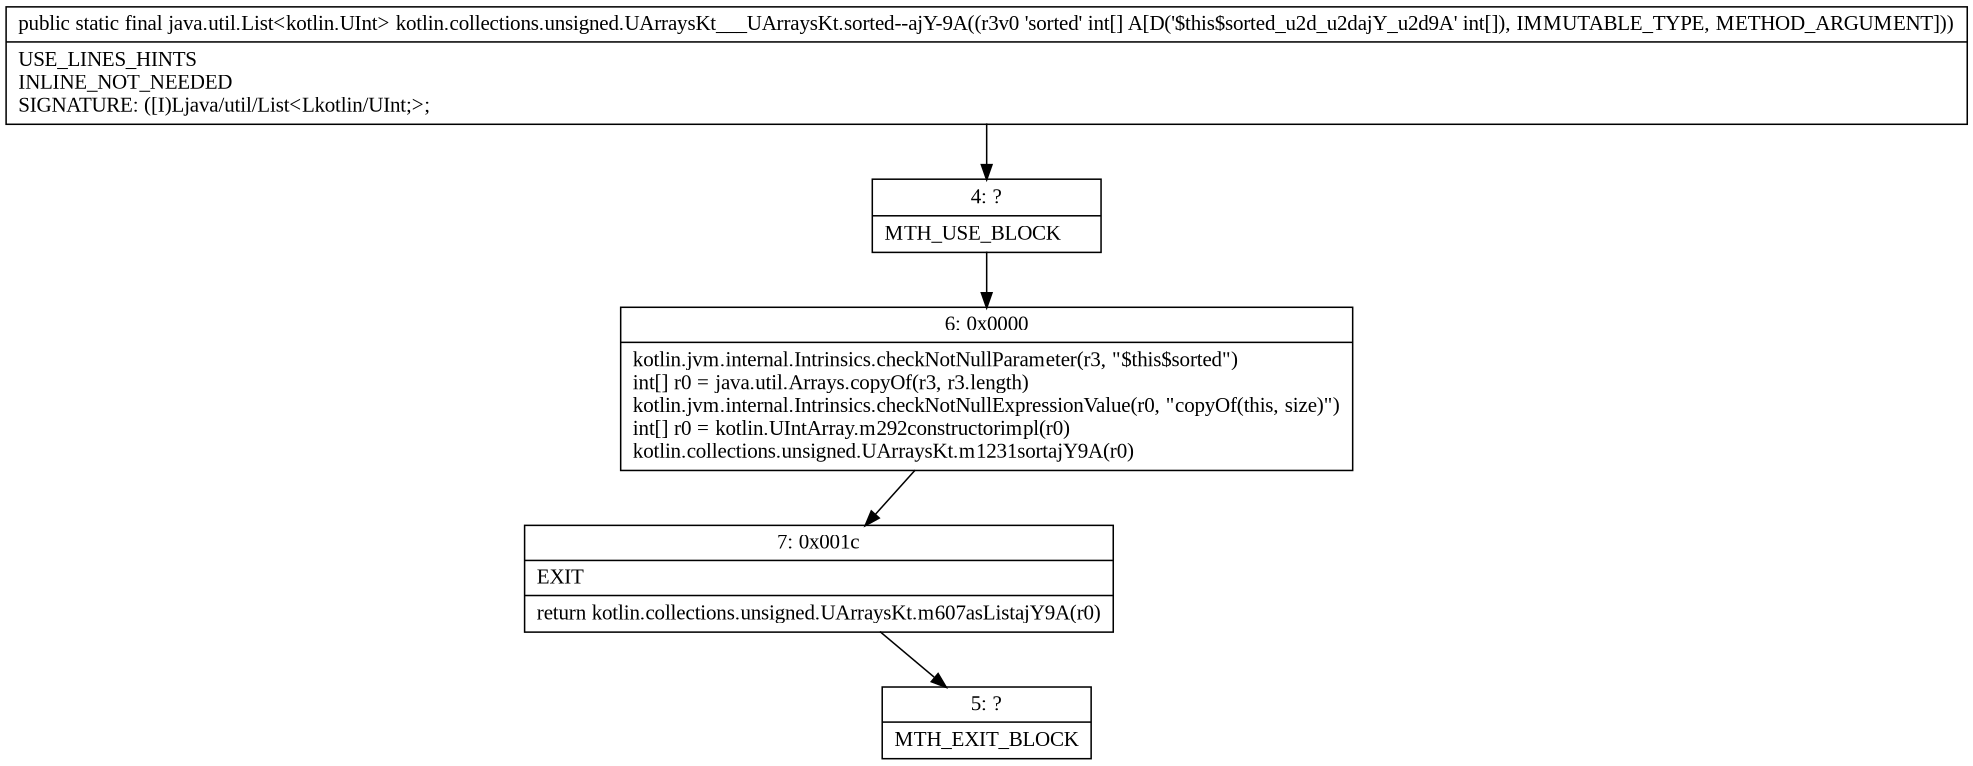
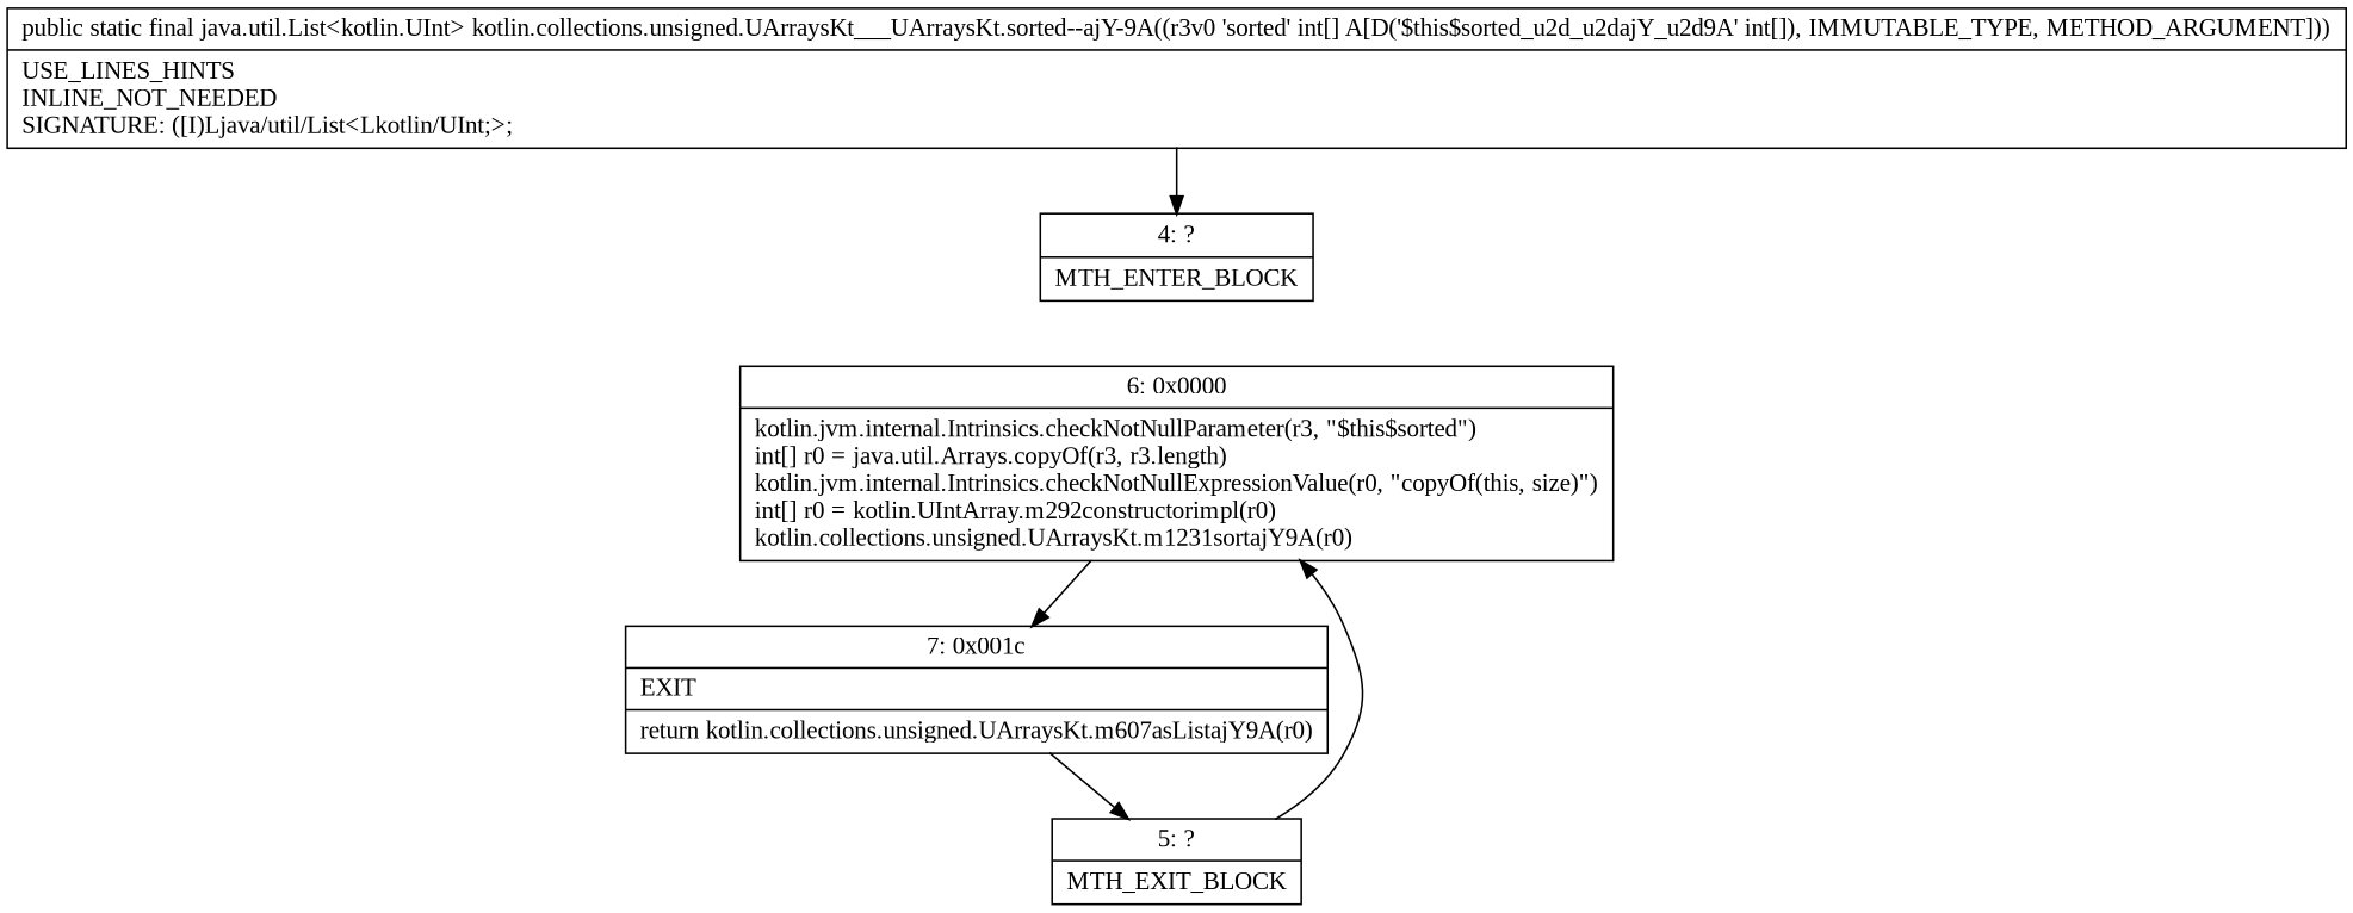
  digraph {
    fontname="Liberation Serif"
    node [fontname="Liberation Serif" shape=record]
    edge [fontname="Liberation Serif"]
-   n1 [label="{4\:\ ?|MTH_USE_BLOCK\l}"]
+   n1 [label="{4\:\ ?|MTH_ENTER_BLOCK\l}"]
    n2 [label="{6\:\ 0x0000|kotlin.jvm.internal.Intrinsics.checkNotNullParameter(r3, \"$this$sorted\")\lint[] r0 = java.util.Arrays.copyOf(r3, r3.length)\lkotlin.jvm.internal.Intrinsics.checkNotNullExpressionValue(r0, \"copyOf(this, size)\")\lint[] r0 = kotlin.UIntArray.m292constructorimpl(r0)\lkotlin.collections.unsigned.UArraysKt.m1231sortajY9A(r0)\l}"]
    n3 [label="{7\:\ 0x001c|EXIT\l|return kotlin.collections.unsigned.UArraysKt.m607asListajY9A(r0)\l}"]
    n4 [label="{5\:\ ?|MTH_EXIT_BLOCK\l}"]
    n5 [label="{public static final java.util.List\<kotlin.UInt\> kotlin.collections.unsigned.UArraysKt___UArraysKt.sorted\-\-ajY\-9A((r3v0 'sorted' int[] A[D('$this$sorted_u2d_u2dajY_u2d9A' int[]), IMMUTABLE_TYPE, METHOD_ARGUMENT]))  | USE_LINES_HINTS\lINLINE_NOT_NEEDED\lSIGNATURE: ([I)Ljava\/util\/List\<Lkotlin\/UInt;\>;\l}"]
-   n1 -> n2
+   n4 -> n2
    n2 -> n3
    n3 -> n4
    n5 -> n1
  }
